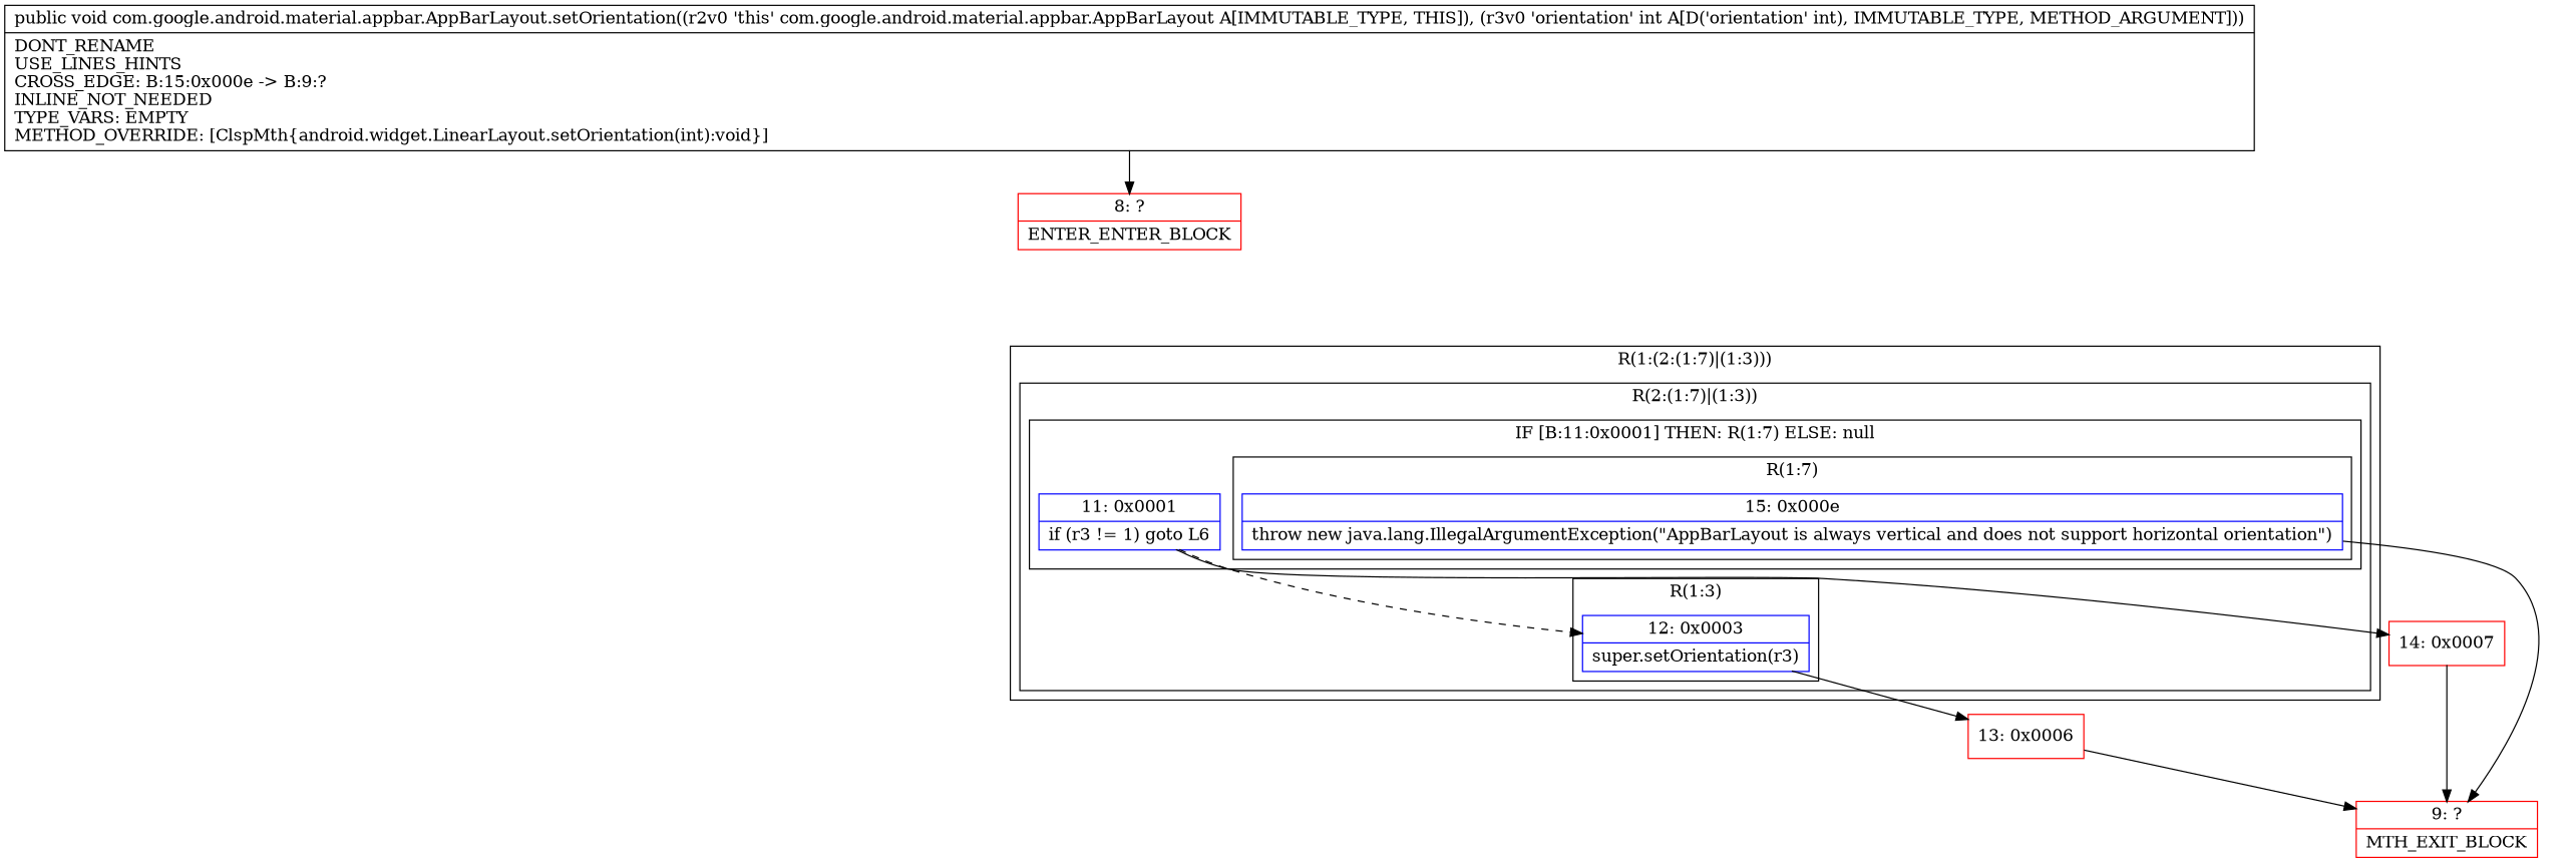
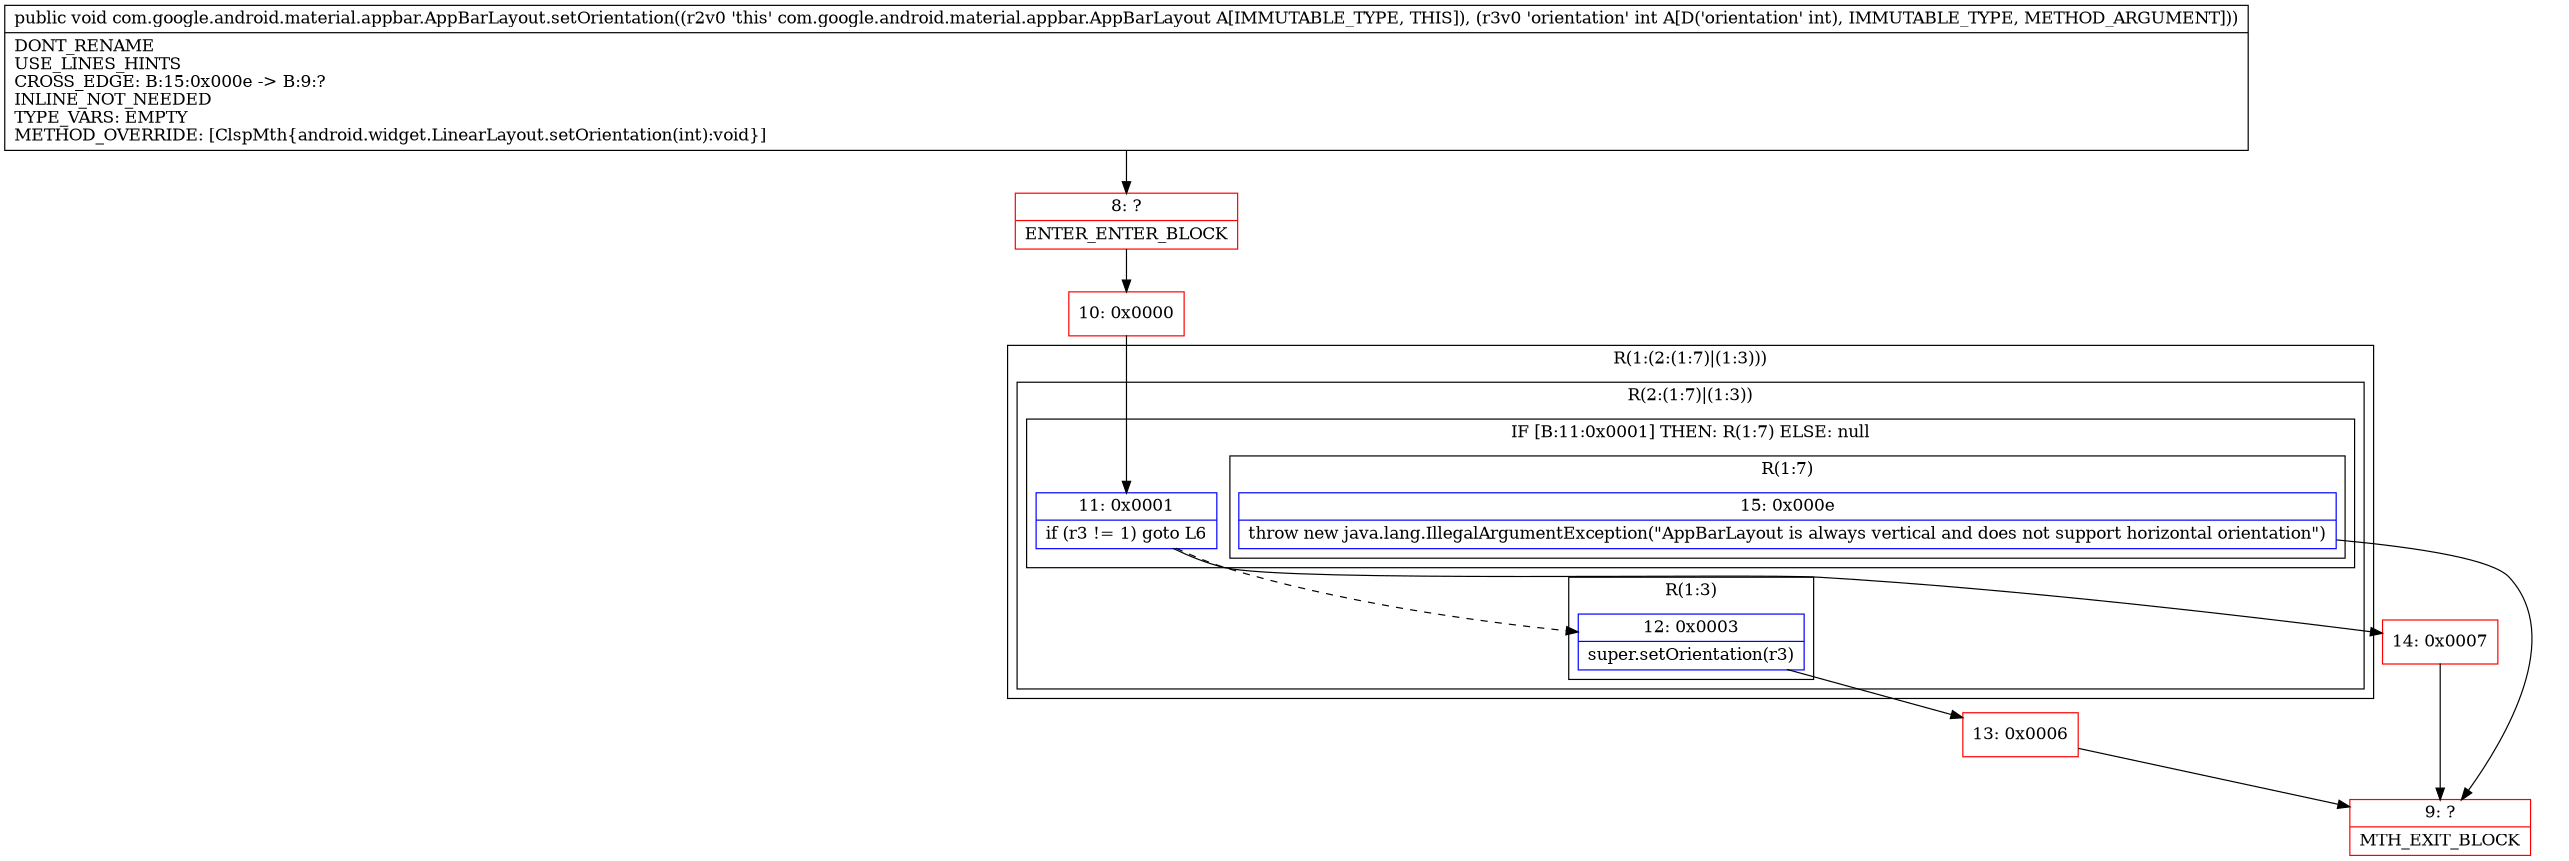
  digraph {
    node [color=red shape=record]
    n1 [color=blue label="{15\:\ 0x000e|throw new java.lang.IllegalArgumentException(\"AppBarLayout is always vertical and does not support horizontal orientation\")\l}"]
    n2 [color=blue label="{11\:\ 0x0001|if (r3 != 1) goto L6\l}"]
    n3 [color=blue label="{12\:\ 0x0003|super.setOrientation(r3)\l}"]
    n4 [label="{9\:\ ?|MTH_EXIT_BLOCK\l}"]
    n5 [label="{14\:\ 0x0007}"]
    n6 [label="{13\:\ 0x0006}"]
    n7 [label="{8\:\ ?|ENTER_ENTER_BLOCK\l}"]
+   n8 [label="{10\:\ 0x0000}"]
    n9 [label="{public void com.google.android.material.appbar.AppBarLayout.setOrientation((r2v0 'this' com.google.android.material.appbar.AppBarLayout A[IMMUTABLE_TYPE, THIS]), (r3v0 'orientation' int A[D('orientation' int), IMMUTABLE_TYPE, METHOD_ARGUMENT]))  | DONT_RENAME\lUSE_LINES_HINTS\lCROSS_EDGE: B:15:0x000e \-\> B:9:?\lINLINE_NOT_NEEDED\lTYPE_VARS: EMPTY\lMETHOD_OVERRIDE: [ClspMth\{android.widget.LinearLayout.setOrientation(int):void\}]\l}" color=""]
    subgraph cluster_1 {
      label="R(1:(2:(1:7)|(1:3)))"
      subgraph cluster_2 {
        label="R(2:(1:7)|(1:3))"
        subgraph cluster_3 {
          label="IF [B:11:0x0001] THEN: R(1:7) ELSE: null"
          n2
          subgraph cluster_4 {
            label="R(1:7)"
            n1
          }
        }
        subgraph cluster_5 {
          label="R(1:3)"
          n3
        }
      }
    }
    n1 -> n4
    n2 -> n3 [style=dashed]
    n2 -> n5
    n3 -> n6
    n5 -> n4
    n6 -> n4
+   n7 -> n8
+   n8 -> n2
    n9 -> n7
  }
